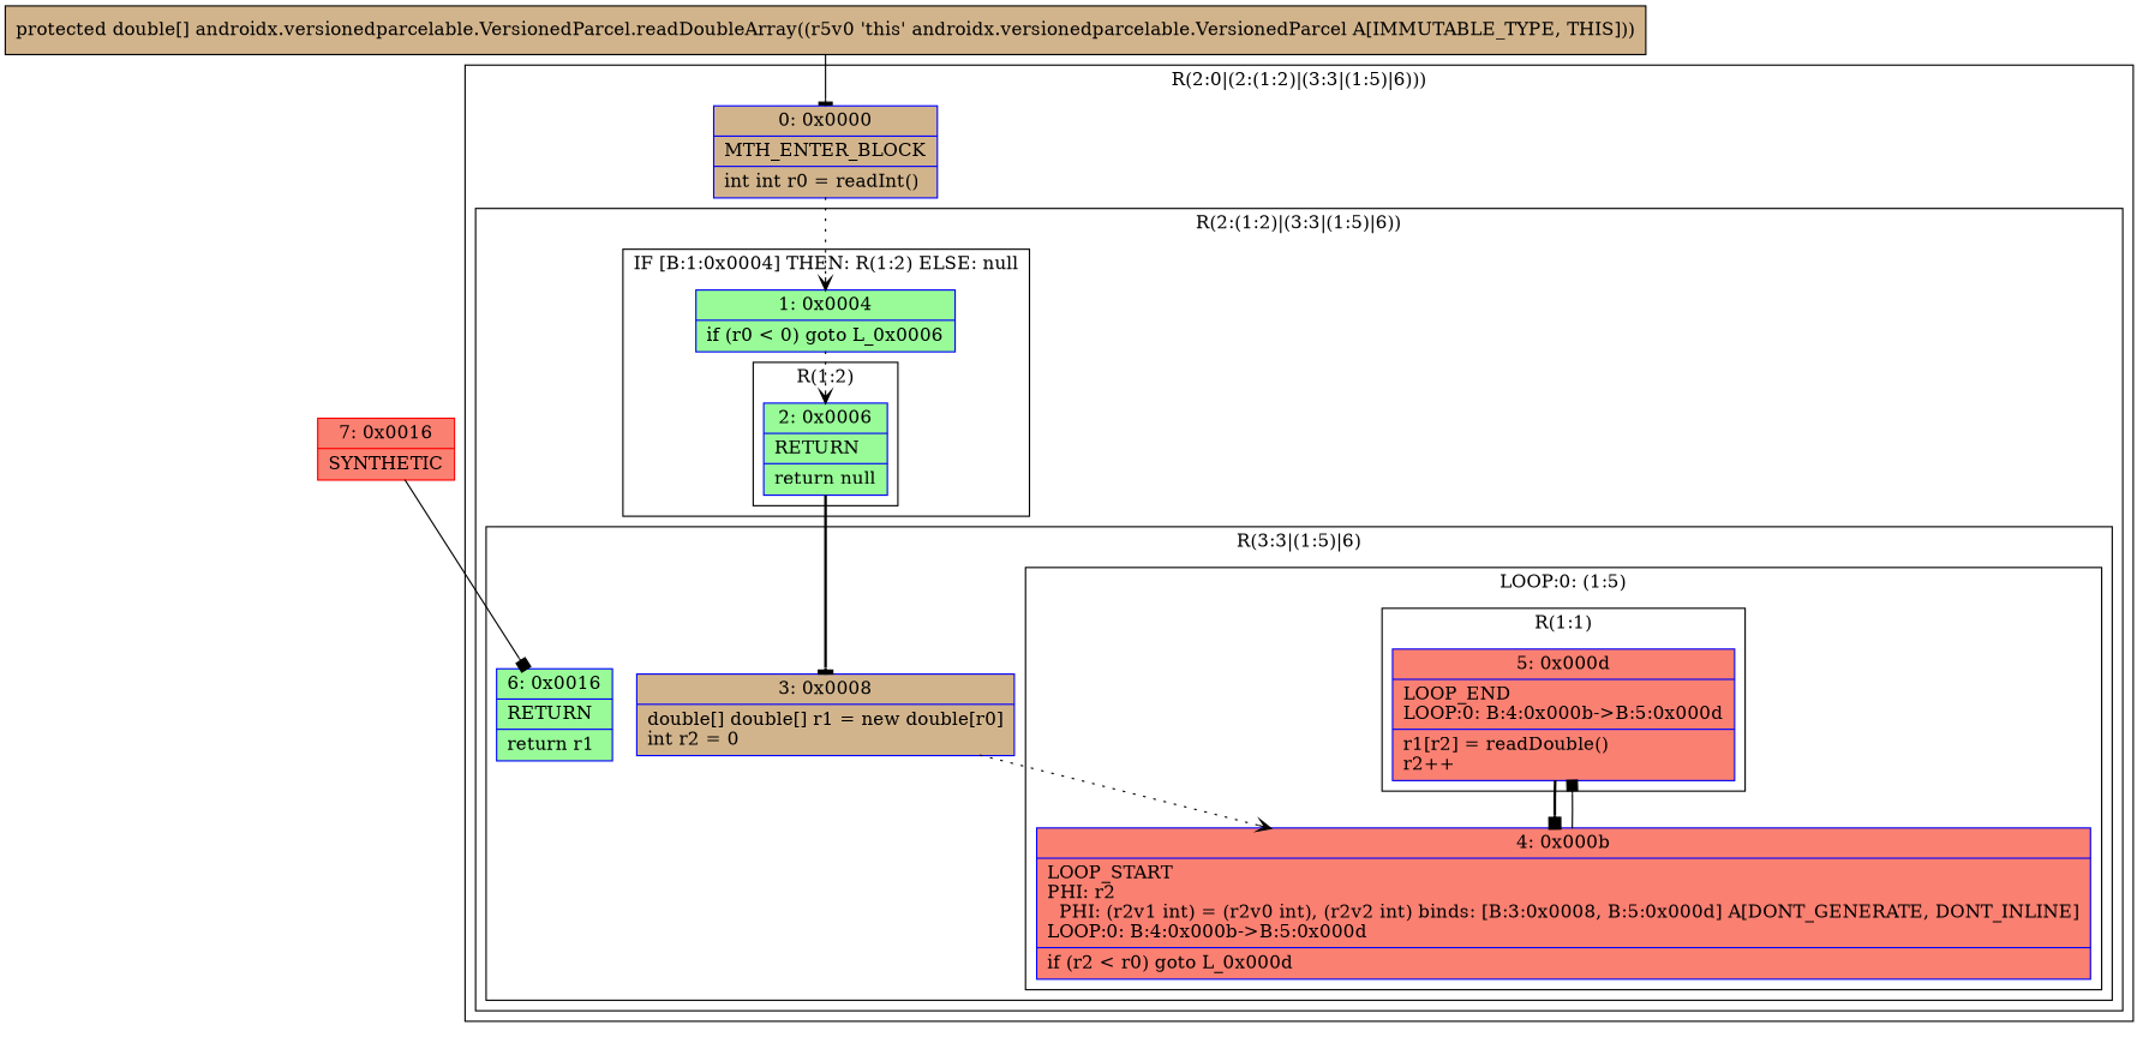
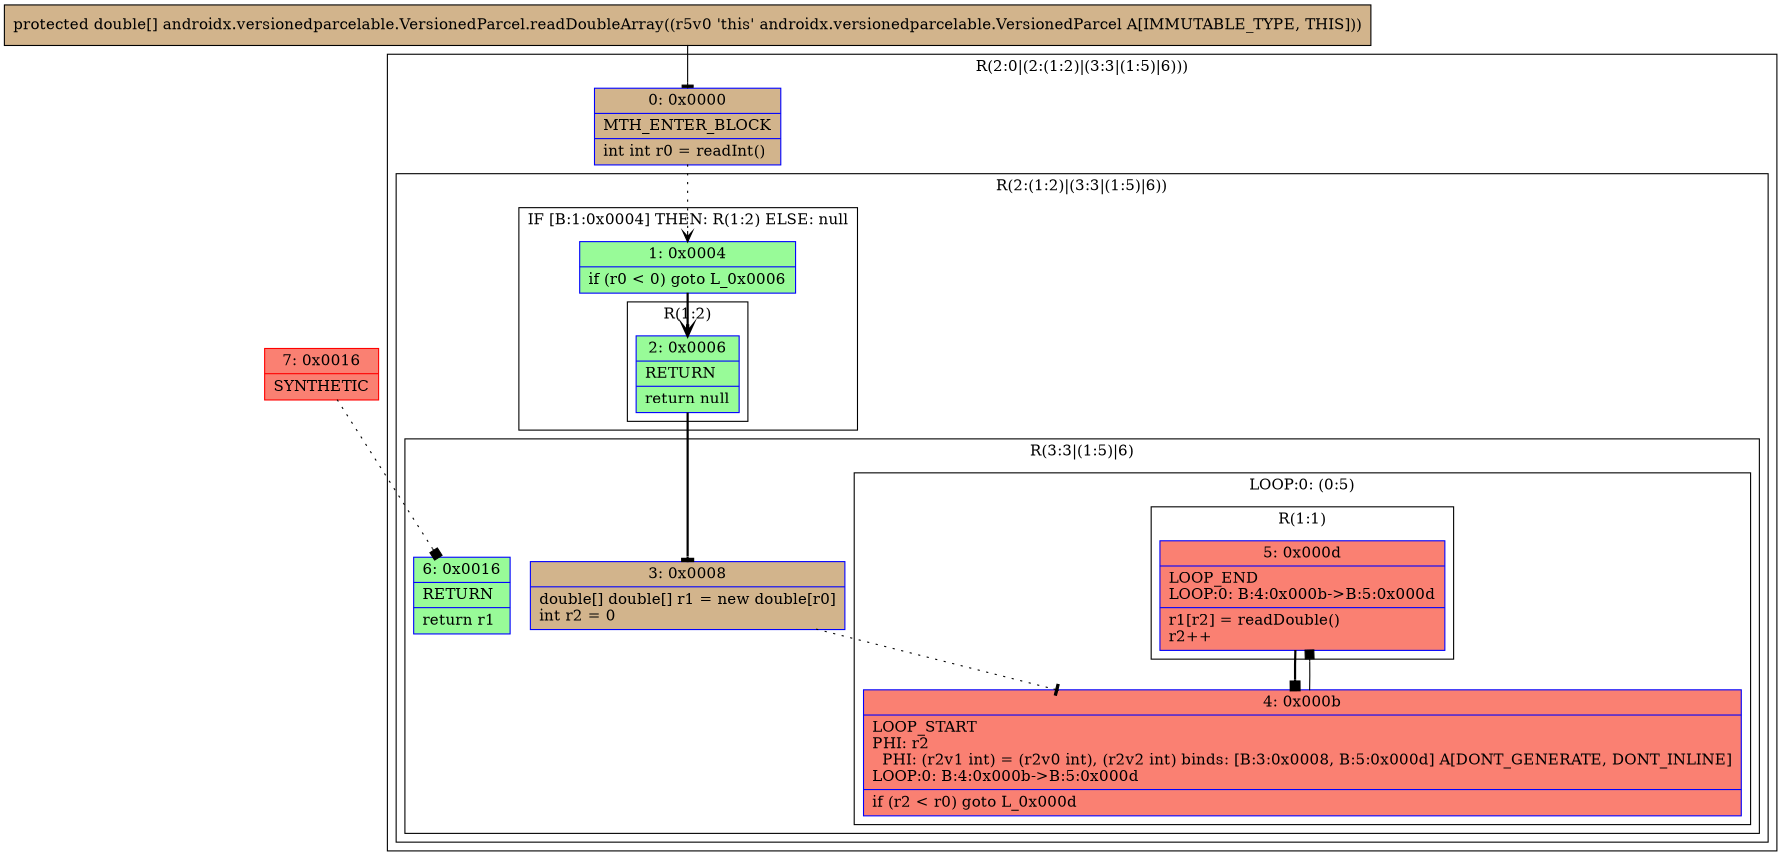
  digraph {
    node [color=blue fillcolor=palegreen shape=record style=filled]
    edge [arrowhead=tee style=dotted]
    n1 [label="{2\:\ 0x0006|RETURN\l|return null\l}"]
    n2 [label="{1\:\ 0x0004|if (r0 \< 0) goto L_0x0006\l}"]
    n3 [fillcolor=salmon label="{5\:\ 0x000d|LOOP_END\lLOOP:0: B:4:0x000b\-\>B:5:0x000d\l|r1[r2] = readDouble()\lr2++\l}"]
    n4 [fillcolor=salmon label="{4\:\ 0x000b|LOOP_START\lPHI: r2 \l  PHI: (r2v1 int) = (r2v0 int), (r2v2 int) binds: [B:3:0x0008, B:5:0x000d] A[DONT_GENERATE, DONT_INLINE]\lLOOP:0: B:4:0x000b\-\>B:5:0x000d\l|if (r2 \< r0) goto L_0x000d\l}"]
    n5 [fillcolor=tan label="{3\:\ 0x0008|double[] double[] r1 = new double[r0]\lint r2 = 0\l}"]
    n6 [label="{6\:\ 0x0016|RETURN\l|return r1\l}"]
    n7 [fillcolor=tan label="{0\:\ 0x0000|MTH_ENTER_BLOCK\l|int int r0 = readInt()\l}"]
    n8 [color=red fillcolor=salmon label="{7\:\ 0x0016|SYNTHETIC\l}"]
    n9 [fillcolor=tan label="{protected double[] androidx.versionedparcelable.VersionedParcel.readDoubleArray((r5v0 'this' androidx.versionedparcelable.VersionedParcel A[IMMUTABLE_TYPE, THIS])) }" color=""]
    subgraph cluster_1 {
      label="R(2:0|(2:(1:2)|(3:3|(1:5)|6)))"
      n7
      subgraph cluster_2 {
        label="R(2:(1:2)|(3:3|(1:5)|6))"
        subgraph cluster_3 {
          label="IF [B:1:0x0004] THEN: R(1:2) ELSE: null"
          n2
          subgraph cluster_4 {
            label="R(1:2)"
            n1
          }
        }
        subgraph cluster_5 {
          label="R(3:3|(1:5)|6)"
          n5
          n6
          subgraph cluster_6 {
-           label="LOOP:0: (1:5)"
+           label="LOOP:0: (0:5)"
            n4
            subgraph cluster_7 {
              label="R(1:1)"
              n3
            }
          }
        }
      }
    }
    n1 -> n5 [style=bold]
-   n2 -> n1 [arrowhead=vee]
+   n2 -> n1 [arrowhead=vee style=bold]
    n3 -> n4 [arrowhead=box style=bold]
    n4 -> n3 [arrowhead=box style=solid]
-   n5 -> n4 [arrowhead=vee]
+   n5 -> n4
    n7 -> n2 [arrowhead=vee]
-   n8 -> n6 [arrowhead=box style=solid]
+   n8 -> n6 [arrowhead=box]
    n9 -> n7 [style=solid]
  }
